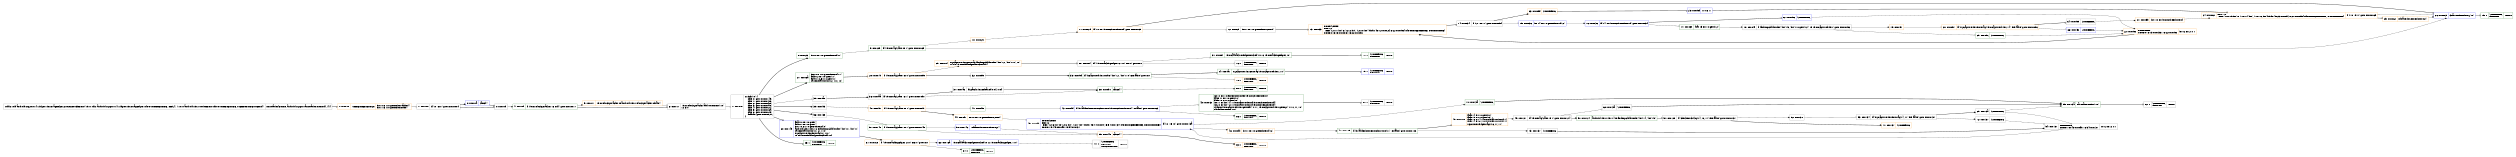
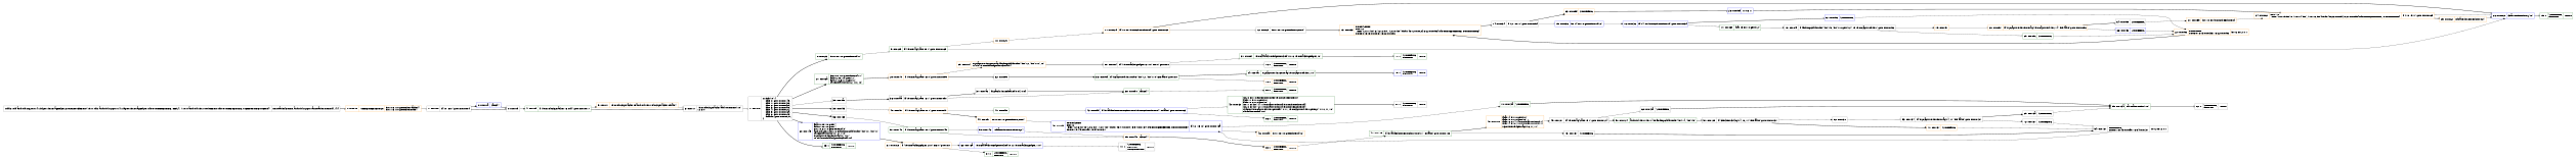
  digraph {
    rankdir=LR
    node [color=gray40 shape=record]
    edge [arrowhead=odot style=solid]
    n1 [color=darkorange label="{0\:\ 0x0000|MTH_ENTER_BLOCK\l|int r0 = r10.getActionMasked()\lint r1 = r10.getActionIndex()\l}"]
    n2 [label="{1\:\ 0x0008|if (r0 != 0) goto L_0x000d\l}"]
    n3 [color=blue label="{2\:\ 0x000a|cancel()\l}"]
    n4 [label="{3\:\ 0x000d}"]
    n5 [color=darkgreen label="{4\:\ 0x000f|if (r9.mVelocityTracker != null) goto L_0x0017\l}"]
    n6 [color=darkorange label="{5\:\ 0x0011|r9.mVelocityTracker = android.view.VelocityTracker.obtain()\l}"]
    n7 [label="{6\:\ 0x0017|r9.mVelocityTracker.addMovement(r10)\lr2 = 0\l}"]
    n8 [label="{7\:\ 0x001e|switch(r0) \{\l    case 0: goto L_0x0149;\l    case 1: goto L_0x013e;\l    case 2: goto L_0x00b5;\l    case 3: goto L_0x00a8;\l    case 4: goto L_0x0021;\l    case 5: goto L_0x006a;\l    case 6: goto L_0x0023;\l    default: goto L_0x0021;\l\}\l}"]
    n9 [color=darkgreen label="{8\:\ 0x0023|int r0 = r10.getPointerId(r1)\l}"]
    n10 [color=darkgreen label="{27\:\ 0x006a|int r0 = r10.getPointerId(r1)\lfloat r2 = r10.getX(r1)\lfloat r10 = r10.getY(r1)\lsaveInitialMotion(r2, r10, r0)\l}"]
    n11 [label="{35\:\ 0x00a8}"]
    n12 [label="{39\:\ 0x00b5}"]
    n13 [label="{56\:\ 0x013e}"]
    n14 [color=blue label="{60\:\ 0x0149|float r0 = r10.getX()\lfloat r1 = r10.getY()\lint r10 = r10.getPointerId(0)\landroid.view.View r2 = findTopChildUnder((int) r0, (int) r1)\lsaveInitialMotion(r0, r1, r10)\ltryCaptureViewForDrag(r2, r10)\lr0 = r9.mInitialEdgesTouched[r10]\l}"]
    n15 [color=darkgreen label="{85\:\ ?|SYNTHETIC\lRETURN\l|return\l}"]
    n16 [color=darkgreen label="{9\:\ 0x0029|if (r9.mDragState != 1) goto L_0x0065\l}"]
    n17 [color=darkorange label="{28\:\ 0x007b|if (r9.mDragState != 0) goto L_0x0099\l}"]
    n18 [label="{36\:\ 0x00aa|if (r9.mDragState != 1) goto L_0x00b0\l}"]
    n19 [color=darkorange label="{40\:\ 0x00b7|if (r9.mDragState != 1) goto L_0x00f7\l}"]
    n20 [color=darkgreen label="{57\:\ 0x0140|if (r9.mDragState != 1) goto L_0x0145\l}"]
    n21 [color=darkorange label="{61\:\ 0x0168|if ((r9.mTrackingEdges & r0) == 0) goto L_?\l}"]
    n22 [color=darkorange label="{10\:\ 0x002b}"]
    n23 [color=blue label="{26\:\ 0x0065|clearMotionHistory(r0)\l}"]
    n24 [color=darkorange label="{11\:\ 0x002d|if (r0 != r9.mActivePointerId) goto L_0x0065\l}"]
    n25 [color=darkgreen label="{75\:\ ?|SYNTHETIC\lRETURN\l|return\l}"]
    n26 [label="{12\:\ 0x002f|int r1 = r10.getPointerCount()\l}"]
    n27 [color=darkorange label="{13\:\ 0x0033|LOOP_START\lPHI: r2 \l  PHI: (r2v17 int) = (r2v2 int), (r2v18 int) binds: [B:12:0x002f, B:22:0x005c] A[DONT_GENERATE, DONT_INLINE]\lLOOP:0: B:13:0x0033\-\>B:22:0x005c\l}"]
    n28 [label="{14\:\ 0x0034|if (r2 \>= r1) goto L_0x005f\l}"]
    n29 [color=blue label="{15\:\ 0x0036|int r4 = r10.getPointerId(r2)\l}"]
    n30 [color=darkorange label="{63\:\ 0x005f|SYNTHETIC\l}"]
    n31 [color=blue label="{16\:\ 0x003c|if (r4 != r9.mActivePointerId) goto L_0x003f\l}"]
    n32 [color=blue label="{23\:\ 0x005f|r10 = \-1\l}"]
    n33 [color=darkgreen label="{17\:\ 0x003f|float r5 = r10.getX(r2)\l}"]
    n34 [color=blue label="{67\:\ 0x005c|SYNTHETIC\l}"]
    n35 [label="{18\:\ 0x004f|if (findTopChildUnder((int) r5, (int) r10.getY(r2)) != r9.mCapturedView) goto L_0x005c\l}"]
    n36 [color=darkorange label="{22\:\ 0x005c|LOOP_END\lLOOP:0: B:13:0x0033\-\>B:22:0x005c\l|int r2 = r2 + 1\l}"]
    n37 [color=darkorange label="{19\:\ 0x0051}"]
    n38 [color=darkgreen label="{65\:\ 0x005c|SYNTHETIC\l}"]
    n39 [color=darkorange label="{20\:\ 0x0057|if (tryCaptureViewForDrag(r9.mCapturedView, r4) == false) goto L_0x005c\l}"]
    n40 [label="{64\:\ 0x0059|SYNTHETIC\l}"]
    n41 [color=blue label="{66\:\ 0x005c|SYNTHETIC\l}"]
    n42 [color=darkorange label="{21\:\ 0x0059|int r10 = r9.mActivePointerId\l}"]
    n43 [color=darkorange label="{24\:\ 0x0060|PHI: r10 \l  PHI: (r10v15 int) = (r10v14 int), (r10v16 int) binds: [B:23:0x005f, B:21:0x0059] A[DONT_GENERATE, DONT_INLINE]\l|if (r10 != \-1) goto L_0x0065\l}"]
    n44 [color=darkorange label="{25\:\ 0x0062|releaseViewForPointerUp()\l}"]
    n45 [color=darkorange label="{29\:\ 0x007d|tryCaptureViewForDrag(findTopChildUnder((int) r2, (int) r10), r0)\lr10 = r9.mInitialEdgesTouched[r0]\l}"]
    n46 [label="{32\:\ 0x0099}"]
    n47 [label="{30\:\ 0x008d|if ((r9.mTrackingEdges & r10) == 0) goto L_?\l}"]
    n48 [color=darkgreen label="{33\:\ 0x009f|if (isCapturedViewUnder((int) r2, (int) r10) == false) goto L_?\l}"]
    n49 [color=darkgreen label="{31\:\ 0x008f|r9.mCallback.onEdgeTouched(r10 & r9.mTrackingEdges, r0)\l}"]
    n50 [label="{76\:\ ?|SYNTHETIC\lRETURN\l|return\l}"]
    n51 [color=darkgreen label="{77\:\ ?|SYNTHETIC\lRETURN\l|return\l}"]
    n52 [color=darkgreen label="{34\:\ 0x00a1|tryCaptureViewForDrag(r9.mCapturedView, r0)\l}"]
    n53 [color=darkorange label="{78\:\ ?|SYNTHETIC\lRETURN\l|return\l}"]
    n54 [color=blue label="{79\:\ ?|SYNTHETIC\lRETURN\l|return\l}"]
    n55 [label="{37\:\ 0x00ac|dispatchViewReleased(0.0f, 0.0f)\l}"]
    n56 [color=darkgreen label="{38\:\ 0x00b0|cancel()\l}"]
    n57 [color=darkgreen label="{80\:\ ?|SYNTHETIC\lRETURN\l|return\l}"]
    n58 [color=darkgreen label="{41\:\ 0x00b9}"]
    n59 [color=darkorange label="{44\:\ 0x00f7|int r0 = r10.getPointerCount()\l}"]
    n60 [color=blue label="{42\:\ 0x00bf|if (isValidPointerForActionMove(r9.mActivePointerId) != false) goto L_0x00c3\l}"]
    n61 [color=blue label="{45\:\ 0x00fb|LOOP_START\lPHI: r2 \l  PHI: (r2v6 int) = (r2v2 int), (r2v7 int) binds: [B:44:0x00f7, B:54:0x0137] A[DONT_GENERATE, DONT_INLINE]\lLOOP:1: B:45:0x00fb\-\>B:54:0x0137\l|if (r2 \>= r0) goto L_0x013a\l}"]
-   n62 [color=darkgreen label="{43\:\ 0x00c3|int r0 = r10.findPointerIndex(r9.mActivePointerId)\lfalse r1 = r10.getX(r0)\lfloat r0 = r10.getY(r0)\lint r1 = (int) (r1 \- r9.mLastMotionX[r9.mActivePointerId])\lint r0 = (int) (r0 \- r9.mLastMotionY[r9.mActivePointerId])\ldragTo(r9.mCapturedView.getLeft() + r1, r9.mCapturedView.getTop() + r0, r1, r0)\lsaveLastMotion(r10)\l}"]
+   n62 [color=darkgreen label="{43\:\ 0x00c3|int r0 = r10.findPointerIndex(r9.mActivePointerId)\lfloat r1 = r10.getX(r0)\lfloat r0 = r10.getY(r0)\lint r1 = (int) (r1 \- r9.mLastMotionX[r9.mActivePointerId])\lint r0 = (int) (r0 \- r9.mLastMotionY[r9.mActivePointerId])\ldragTo(r9.mCapturedView.getLeft() + r1, r9.mCapturedView.getTop() + r0, r1, r0)\lsaveLastMotion(r10)\l}"]
    n63 [color=darkgreen label="{86\:\ ?|SYNTHETIC\lRETURN\l|return\l}"]
    n64 [label="{81\:\ ?|SYNTHETIC\lRETURN\l|return\l}"]
    n65 [color=darkorange label="{46\:\ 0x00fd|int r1 = r10.getPointerId(r2)\l}"]
    n66 [color=darkgreen label="{70\:\ 0x013a|SYNTHETIC\l}"]
    n67 [color=darkgreen label="{47\:\ 0x0105|if (isValidPointerForActionMove(r1) != false) goto L_0x0108\l}"]
    n68 [color=darkgreen label="{55\:\ 0x013a|saveLastMotion(r10)\l}"]
    n69 [color=darkorange label="{48\:\ 0x0108|float r4 = r10.getX(r2)\lfloat r5 = r10.getY(r2)\lfloat r6 = r4 \- r9.mInitialMotionX[r1]\lfloat r7 = r5 \- r9.mInitialMotionY[r1]\lreportNewEdgeDrags(r6, r7, r1)\l}"]
    n70 [label="{73\:\ 0x0137|SYNTHETIC\l}"]
    n71 [label="{49\:\ 0x0121|if (r9.mDragState != 1) goto L_0x0124\l}"]
    n72 [label="{54\:\ 0x0137|LOOP_END\lLOOP:1: B:45:0x00fb\-\>B:54:0x0137\l|int r2 = r2 + 1\l}"]
    n73 [color=darkgreen label="{50\:\ 0x0124|android.view.View r4 = findTopChildUnder((int) r4, (int) r5)\l}"]
    n74 [label="{68\:\ 0x013a|SYNTHETIC\l}"]
    n75 [label="{51\:\ 0x012e|if (checkTouchSlop(r4, r6, r7) == false) goto L_0x0137\l}"]
    n76 [label="{52\:\ 0x0130}"]
    n77 [color=darkorange label="{71\:\ 0x0137|SYNTHETIC\l}"]
    n78 [label="{53\:\ 0x0134|if (tryCaptureViewForDrag(r4, r1) == false) goto L_0x0137\l}"]
    n79 [label="{69\:\ 0x013a|SYNTHETIC\l}"]
    n80 [label="{72\:\ 0x0137|SYNTHETIC\l}"]
    n81 [label="{82\:\ ?|SYNTHETIC\lRETURN\l|return\l}"]
    n82 [color=blue label="{58\:\ 0x0142|releaseViewForPointerUp()\l}"]
    n83 [color=darkorange label="{59\:\ 0x0145|cancel()\l}"]
    n84 [color=darkorange label="{83\:\ ?|SYNTHETIC\lRETURN\l|return\l}"]
    n85 [color=blue label="{62\:\ 0x016a|r9.mCallback.onEdgeTouched(r0 & r9.mTrackingEdges, r10)\l}"]
    n86 [color=darkgreen label="{84\:\ ?|SYNTHETIC\lRETURN\l|return\l}"]
    n87 [label="{74\:\ ?|SYNTHETIC\lRETURN\lORIG_RETURN\l|return\l}"]
    n88 [label="{public void android.support.v4.widget.ViewDragHelper.processTouchEvent((r9v0 'this' android.support.v4.widget.ViewDragHelper A[IMMUTABLE_TYPE, THIS]), (r10v0 android.view.MotionEvent A[IMMUTABLE_TYPE, METHOD_ARGUMENT]))  | Annotation[BUILD, android.support.annotation.NonNull, \{\}]\l}"]
    n1 -> n2
    n2 -> n3 [arrowhead=diamond style=bold]
    n2 -> n4 [style=bold]
    n3 -> n4 [style=bold]
    n4 -> n5 [arrowhead=diamond]
    n5 -> n6 [arrowhead=diamond]
    n5 -> n7 [style=bold]
    n6 -> n7
    n7 -> n8
    n8 -> n9 [arrowhead=diamond style=bold]
    n8 -> n10 [arrowhead=diamond style=bold]
    n8 -> n11
    n8 -> n12 [arrowhead=diamond style=bold]
    n8 -> n13 [arrowhead=diamond style=bold]
    n8 -> n14 [style=bold]
    n8 -> n15 [style=bold]
    n9 -> n16
    n10 -> n17 [style=bold]
    n11 -> n18 [arrowhead=diamond style=bold]
    n12 -> n19
    n13 -> n20
    n14 -> n21 [arrowhead=diamond style=bold]
    n16 -> n22
    n16 -> n23 [arrowhead=diamond]
    n17 -> n45 [arrowhead=diamond]
    n17 -> n46 [style=bold]
    n18 -> n55 [style=bold]
    n18 -> n56 [arrowhead=diamond]
    n19 -> n58
    n19 -> n59 [arrowhead=diamond style=bold]
    n20 -> n82
    n20 -> n83
    n21 -> n85 [arrowhead=diamond]
    n21 -> n86 [arrowhead=diamond]
    n22 -> n24 [arrowhead=diamond]
    n23 -> n25 [style=bold]
    n24 -> n23 [style=bold]
    n24 -> n26
    n26 -> n27 [style=bold]
    n27 -> n28 [style=bold]
    n28 -> n29
    n28 -> n30 [arrowhead=diamond style=bold]
    n29 -> n31 [arrowhead=diamond]
    n30 -> n32 [style=bold]
    n31 -> n33
    n31 -> n34 [style=bold]
    n32 -> n43 [style=bold]
    n33 -> n35 [arrowhead=diamond]
    n34 -> n36 [arrowhead=diamond]
    n35 -> n37 [arrowhead=diamond]
    n35 -> n38
    n36 -> n27 [arrowhead=diamond style=bold]
    n37 -> n39
    n38 -> n36 [arrowhead=diamond]
    n39 -> n40 [style=bold]
    n39 -> n41
    n40 -> n42 [arrowhead=diamond]
    n41 -> n36 [arrowhead=diamond]
    n42 -> n43 [arrowhead=diamond]
    n43 -> n23
    n43 -> n44 [style=bold]
    n44 -> n23 [arrowhead=diamond]
    n45 -> n47 [style=bold]
    n46 -> n48 [arrowhead=diamond style=bold]
    n47 -> n49
    n47 -> n50
    n48 -> n52 [style=bold]
    n48 -> n53
    n49 -> n51 [style=bold]
    n52 -> n54 [style=bold]
    n55 -> n56 [style=bold]
    n56 -> n57 [arrowhead=diamond]
    n58 -> n60
    n59 -> n61
    n60 -> n62
    n60 -> n63 [arrowhead=diamond]
    n61 -> n65 [arrowhead=diamond]
    n61 -> n66 [arrowhead=diamond]
    n62 -> n64 [style=bold]
-   n65 -> n67 [arrowhead=diamond]
+   n84 -> n67 [arrowhead=diamond]
    n66 -> n68 [arrowhead=diamond style=bold]
    n67 -> n69 [style=bold]
    n67 -> n70 [arrowhead=diamond]
    n68 -> n81 [style=bold]
    n69 -> n71 [arrowhead=diamond]
    n70 -> n72 [arrowhead=diamond style=bold]
    n71 -> n73 [arrowhead=diamond style=bold]
    n71 -> n74
    n72 -> n61 [arrowhead=diamond]
    n73 -> n75 [style=bold]
    n74 -> n68 [arrowhead=diamond style=bold]
    n75 -> n76 [arrowhead=diamond]
    n75 -> n77 [arrowhead=diamond style=bold]
    n76 -> n78
-   n79 -> n72
+   n77 -> n72
    n78 -> n79 [arrowhead=diamond style=bold]
    n78 -> n80 [arrowhead=diamond]
    n79 -> n68 [arrowhead=diamond]
    n80 -> n72
    n82 -> n83
    n83 -> n84 [arrowhead=diamond style=bold]
    n85 -> n87
    n88 -> n1 [style=bold]
  }
